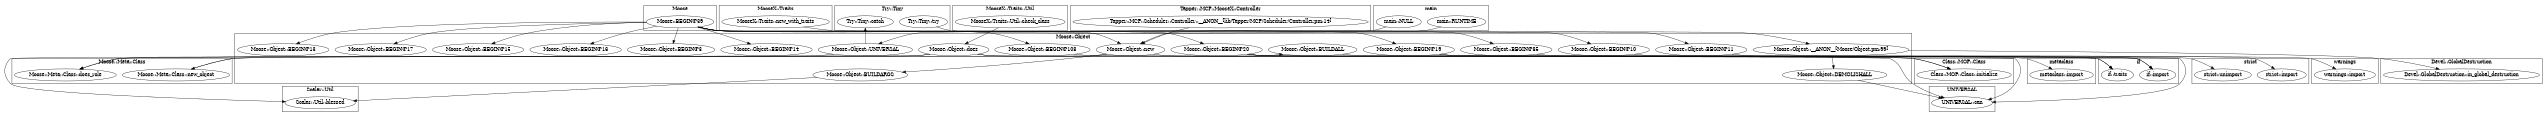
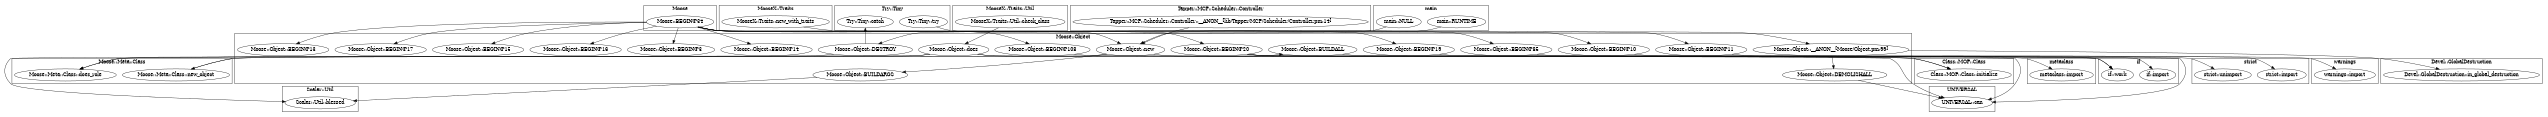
  digraph {
-   "Moose::BEGIN@34" [label="Moose::BEGIN@39"]
+   "Moose::BEGIN@34"
    "MooseX::Traits::new_with_traits"
    "Try::Tiny::catch"
    "Try::Tiny::try"
    "metaclass::import"
    "UNIVERSAL::can"
    "Moose::Meta::Class::new_object"
    "Moose::Meta::Class::does_role"
    "Devel::GlobalDestruction::in_global_destruction"
    "if::import"
-   "if::work" [label="if::traits"]
+   "if::work"
    "warnings::import"
    "MooseX::Traits::Util::check_class"
    "Scalar::Util::blessed"
    "Tapper::MCP::Scheduler::Controller::__ANON__[lib/Tapper/MCP/Scheduler/Controller.pm:14]"
    "strict::import"
    "strict::unimport"
    "Class::MOP::Class::initialize"
    "Moose::Object::does"
    "Moose::Object::new"
    "Moose::Object::BEGIN@108"
    "Moose::Object::BEGIN@14"
    "Moose::Object::BEGIN@3"
    "Moose::Object::BEGIN@16"
    "Moose::Object::BUILDARGS"
    "Moose::Object::BEGIN@20"
    "Moose::Object::BUILDALL"
    "Moose::Object::BEGIN@15"
    "Moose::Object::BEGIN@17"
-   "Moose::Object::DESTROY" [label="Moose::Object::UNIVERSAL"]
+   "Moose::Object::DESTROY"
    "Moose::Object::BEGIN@13"
    "Moose::Object::BEGIN@85"
    "Moose::Object::BEGIN@11"
    "Moose::Object::DEMOLISHALL"
    "Moose::Object::BEGIN@19"
    "Moose::Object::__ANON__[Moose/Object.pm:99]"
    "Moose::Object::BEGIN@10"
    "main::NULL"
    "main::RUNTIME"
    subgraph cluster_1 {
      label=Moose
      "Moose::BEGIN@34"
    }
    subgraph cluster_2 {
      label="MooseX::Traits"
      "MooseX::Traits::new_with_traits"
    }
    subgraph cluster_3 {
      label="Try::Tiny"
      "Try::Tiny::catch"
      "Try::Tiny::try"
    }
    subgraph cluster_4 {
      label=metaclass
      "metaclass::import"
    }
    subgraph cluster_5 {
      label=UNIVERSAL
      "UNIVERSAL::can"
    }
    subgraph cluster_6 {
      label="Moose::Meta::Class"
      "Moose::Meta::Class::new_object"
      "Moose::Meta::Class::does_role"
    }
    subgraph cluster_7 {
      label="Devel::GlobalDestruction"
      "Devel::GlobalDestruction::in_global_destruction"
    }
    subgraph cluster_8 {
      label=if
      "if::import"
      "if::work"
    }
    subgraph cluster_9 {
      label=warnings
      "warnings::import"
    }
    subgraph cluster_10 {
      label="MooseX::Traits::Util"
      "MooseX::Traits::Util::check_class"
    }
    subgraph cluster_11 {
      label="Scalar::Util"
      "Scalar::Util::blessed"
    }
    subgraph cluster_12 {
-     label="Tapper::MCP::MooseX::Controller"
+     label="Tapper::MCP::Scheduler::Controller"
      "Tapper::MCP::Scheduler::Controller::__ANON__[lib/Tapper/MCP/Scheduler/Controller.pm:14]"
    }
    subgraph cluster_13 {
      label="strict"
      "strict::import"
      "strict::unimport"
    }
    subgraph cluster_14 {
      label="Class::MOP::Class"
      "Class::MOP::Class::initialize"
    }
    subgraph cluster_15 {
      label="Moose::Object"
      "Moose::Object::does"
      "Moose::Object::new"
      "Moose::Object::BEGIN@108"
      "Moose::Object::BEGIN@14"
      "Moose::Object::BEGIN@3"
      "Moose::Object::BEGIN@16"
      "Moose::Object::BUILDARGS"
      "Moose::Object::BEGIN@20"
      "Moose::Object::BUILDALL"
      "Moose::Object::BEGIN@15"
      "Moose::Object::BEGIN@17"
      "Moose::Object::DESTROY"
      "Moose::Object::BEGIN@13"
      "Moose::Object::BEGIN@85"
      "Moose::Object::BEGIN@11"
      "Moose::Object::DEMOLISHALL"
      "Moose::Object::BEGIN@19"
      "Moose::Object::__ANON__[Moose/Object.pm:99]"
      "Moose::Object::BEGIN@10"
    }
    subgraph cluster_16 {
      label=main
      "main::NULL"
      "main::RUNTIME"
    }
    "Moose::BEGIN@34" -> "Moose::Object::BEGIN@108"
    "Moose::BEGIN@34" -> "Moose::Object::BEGIN@14"
    "Moose::BEGIN@34" -> "Moose::Object::BEGIN@3"
    "Moose::BEGIN@34" -> "Moose::Object::BEGIN@16"
    "Moose::BEGIN@34" -> "Moose::Object::BEGIN@20"
    "Moose::BEGIN@34" -> "Moose::Object::BEGIN@15"
    "Moose::BEGIN@34" -> "Moose::Object::BEGIN@17"
    "Moose::BEGIN@34" -> "Moose::Object::BEGIN@13"
    "Moose::BEGIN@34" -> "Moose::Object::BEGIN@85"
    "Moose::BEGIN@34" -> "Moose::Object::BEGIN@11"
    "Moose::BEGIN@34" -> "Moose::Object::BEGIN@19"
    "Moose::BEGIN@34" -> "Moose::Object::BEGIN@10"
    "MooseX::Traits::new_with_traits" -> "Moose::Object::new"
    "Try::Tiny::try" -> "Moose::Object::__ANON__[Moose/Object.pm:99]"
    "Moose::Meta::Class::new_object" -> "Moose::Object::BUILDALL"
    "MooseX::Traits::Util::check_class" -> "Moose::Object::does"
    "Tapper::MCP::Scheduler::Controller::__ANON__[lib/Tapper/MCP/Scheduler/Controller.pm:14]" -> "Moose::Object::new"
    "Moose::Object::does" -> "UNIVERSAL::can"
    "Moose::Object::does" -> "Moose::Meta::Class::does_role"
    "Moose::Object::does" -> "Scalar::Util::blessed"
    "Moose::Object::does" -> "Class::MOP::Class::initialize"
    "Moose::Object::new" -> "Moose::Meta::Class::new_object"
    "Moose::Object::new" -> "Class::MOP::Class::initialize"
    "Moose::Object::new" -> "Moose::Object::BUILDARGS"
    "Moose::Object::BEGIN@108" -> "UNIVERSAL::can"
    "Moose::Object::BUILDARGS" -> "Scalar::Util::blessed"
    "Moose::Object::BEGIN@20" -> "metaclass::import"
    "Moose::Object::BEGIN@20" -> "if::import"
    "Moose::Object::BEGIN@20" -> "if::work"
    "Moose::Object::BUILDALL" -> "UNIVERSAL::can"
    "Moose::Object::DESTROY" -> "Try::Tiny::catch"
    "Moose::Object::DESTROY" -> "Moose::Meta::Class::does_role"
    "Moose::Object::BEGIN@85" -> "strict::unimport"
    "Moose::Object::BEGIN@11" -> "warnings::import"
    "Moose::Object::DEMOLISHALL" -> "UNIVERSAL::can"
-   "Moose::Object::BEGIN@19" -> "if::import"
    "Moose::Object::BEGIN@19" -> "if::work"
    "Moose::Object::__ANON__[Moose/Object.pm:99]" -> "Devel::GlobalDestruction::in_global_destruction"
    "Moose::Object::__ANON__[Moose/Object.pm:99]" -> "Moose::Object::DEMOLISHALL"
    "Moose::Object::BEGIN@10" -> "strict::import"
    "main::NULL" -> "Moose::Object::DESTROY"
    "main::RUNTIME" -> "Moose::Object::new"
  }
